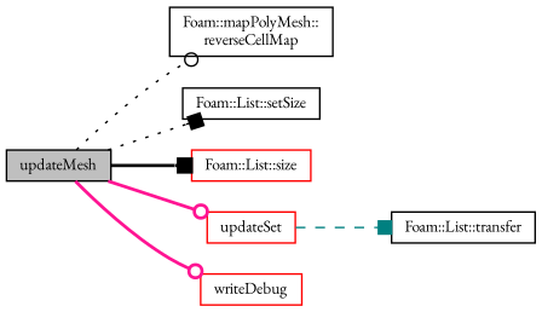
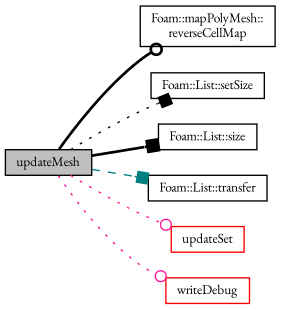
  digraph {
    fontname="EB Garamond"
    rankdir=LR
    node [color=black fontname="EB Garamond" fontsize=10 shape=record]
    edge [arrowhead=odot color=black fontname="EB Garamond" fontsize=10 labelfontname=Helvetica labelfontsize=10 style=bold]
    n1 [fillcolor=grey75 fontcolor=black height=0.2 label=updateMesh style=filled width=0.4]
    n2 [height=0.2 label="Foam::mapPolyMesh::\lreverseCellMap" width=0.4]
    n3 [height=0.2 label="Foam::List::setSize" width=0.4]
-   n4 [color=red height=0.2 label="Foam::List::size" width=0.4]
+   n4 [height=0.2 label="Foam::List::size" width=0.4]
    n5 [height=0.2 label="Foam::List::transfer" width=0.4]
    n6 [color=red height=0.2 label=updateSet width=0.4]
    n7 [color=red height=0.2 label=writeDebug width=0.4]
-   n1 -> n2 [style=dotted]
+   n1 -> n2
    n1 -> n3 [arrowhead=box style=dotted]
    n1 -> n4 [arrowhead=box]
-   n6 -> n5 [arrowhead=box color=teal style=dashed]
-   n1 -> n6 [color=deeppink]
-   n1 -> n7 [color=deeppink]
+   n1 -> n5 [arrowhead=box color=teal style=dashed]
+   n1 -> n6 [color=deeppink style=dotted]
+   n1 -> n7 [color=deeppink style=dotted]
  }
